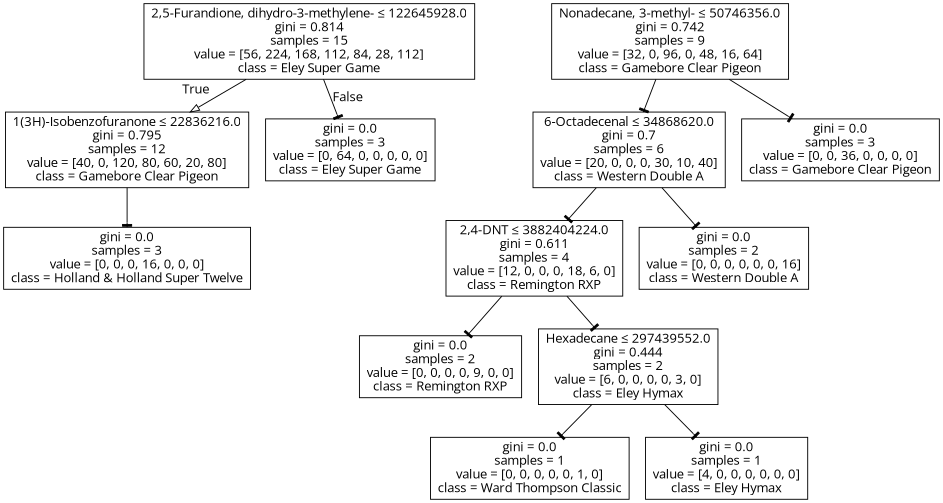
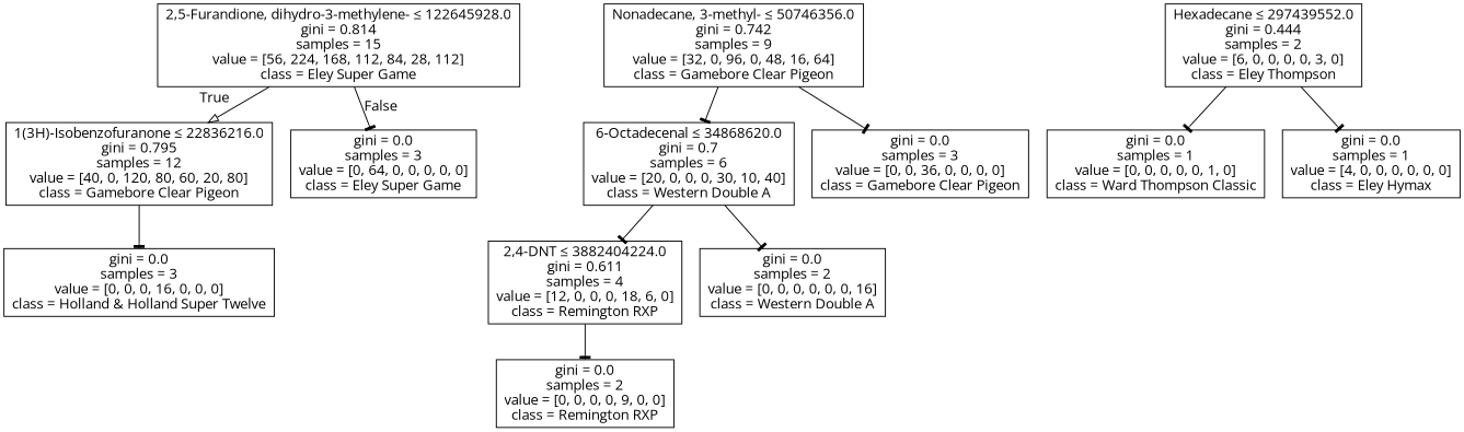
  digraph {
    fontname="Open Sans"
    node [fontname="Open Sans" shape=box]
    edge [arrowhead=tee fontname="Open Sans"]
    n1 [label=<2,5-Furandione, dihydro-3-methylene- &le; 122645928.0<br/>gini = 0.814<br/>samples = 15<br/>value = [56, 224, 168, 112, 84, 28, 112]<br/>class = Eley Super Game>]
    n2 [label=<1(3H)-Isobenzofuranone &le; 22836216.0<br/>gini = 0.795<br/>samples = 12<br/>value = [40, 0, 120, 80, 60, 20, 80]<br/>class = Gamebore Clear Pigeon>]
    n3 [label=<gini = 0.0<br/>samples = 3<br/>value = [0, 64, 0, 0, 0, 0, 0]<br/>class = Eley Super Game>]
    n4 [label=<gini = 0.0<br/>samples = 3<br/>value = [0, 0, 0, 16, 0, 0, 0]<br/>class = Holland &amp; Holland Super Twelve>]
    n5 [label=<Nonadecane, 3-methyl- &le; 50746356.0<br/>gini = 0.742<br/>samples = 9<br/>value = [32, 0, 96, 0, 48, 16, 64]<br/>class = Gamebore Clear Pigeon>]
    n6 [label=<6-Octadecenal &le; 34868620.0<br/>gini = 0.7<br/>samples = 6<br/>value = [20, 0, 0, 0, 30, 10, 40]<br/>class = Western Double A>]
    n7 [label=<gini = 0.0<br/>samples = 3<br/>value = [0, 0, 36, 0, 0, 0, 0]<br/>class = Gamebore Clear Pigeon>]
    n8 [label=<2,4-DNT &le; 3882404224.0<br/>gini = 0.611<br/>samples = 4<br/>value = [12, 0, 0, 0, 18, 6, 0]<br/>class = Remington RXP>]
    n9 [label=<gini = 0.0<br/>samples = 2<br/>value = [0, 0, 0, 0, 0, 0, 16]<br/>class = Western Double A>]
    n10 [label=<gini = 0.0<br/>samples = 2<br/>value = [0, 0, 0, 0, 9, 0, 0]<br/>class = Remington RXP>]
-   n11 [label=<Hexadecane &le; 297439552.0<br/>gini = 0.444<br/>samples = 2<br/>value = [6, 0, 0, 0, 0, 3, 0]<br/>class = Eley Hymax>]
+   n11 [label=<Hexadecane &le; 297439552.0<br/>gini = 0.444<br/>samples = 2<br/>value = [6, 0, 0, 0, 0, 3, 0]<br/>class = Eley Thompson>]
    n12 [label=<gini = 0.0<br/>samples = 1<br/>value = [0, 0, 0, 0, 0, 1, 0]<br/>class = Ward Thompson Classic>]
    n13 [label=<gini = 0.0<br/>samples = 1<br/>value = [4, 0, 0, 0, 0, 0, 0]<br/>class = Eley Hymax>]
    n1 -> n2 [arrowhead=onormal headlabel=True labelangle=45 labeldistance=2.5]
    n1 -> n3 [headlabel=False labelangle=-45 labeldistance=2.5]
    n2 -> n4
    n5 -> n6
    n5 -> n7
    n6 -> n8
    n6 -> n9
    n8 -> n10
-   n8 -> n11
    n11 -> n12
    n11 -> n13
  }
